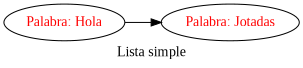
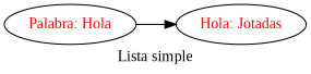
  digraph {
    label="Lista simple"
    rankdir=LR
    fontname="Liberation Serif"
    node [color=black fontcolor=red fontname="Liberation Serif"]
    n1 [height=0.5 label="Palabra: Hola"]
-   n2 [height=0.5 label="Palabra: Jotadas"]
+   n2 [height=0.5 label="Hola: Jotadas"]
    n1 -> n2 [color=black dir=fordware fontname="Liberation Serif"]
  }
